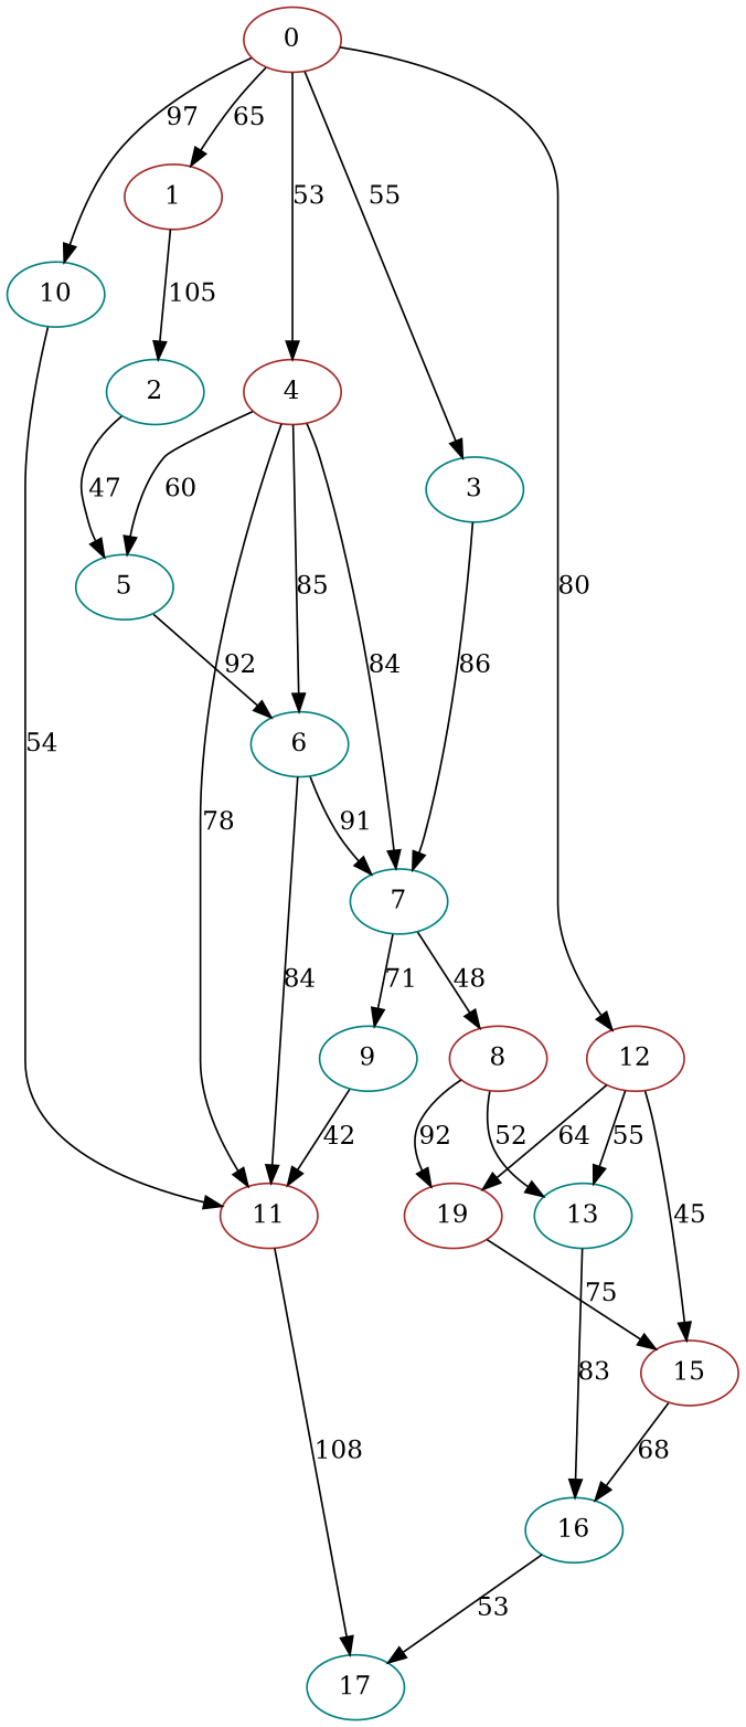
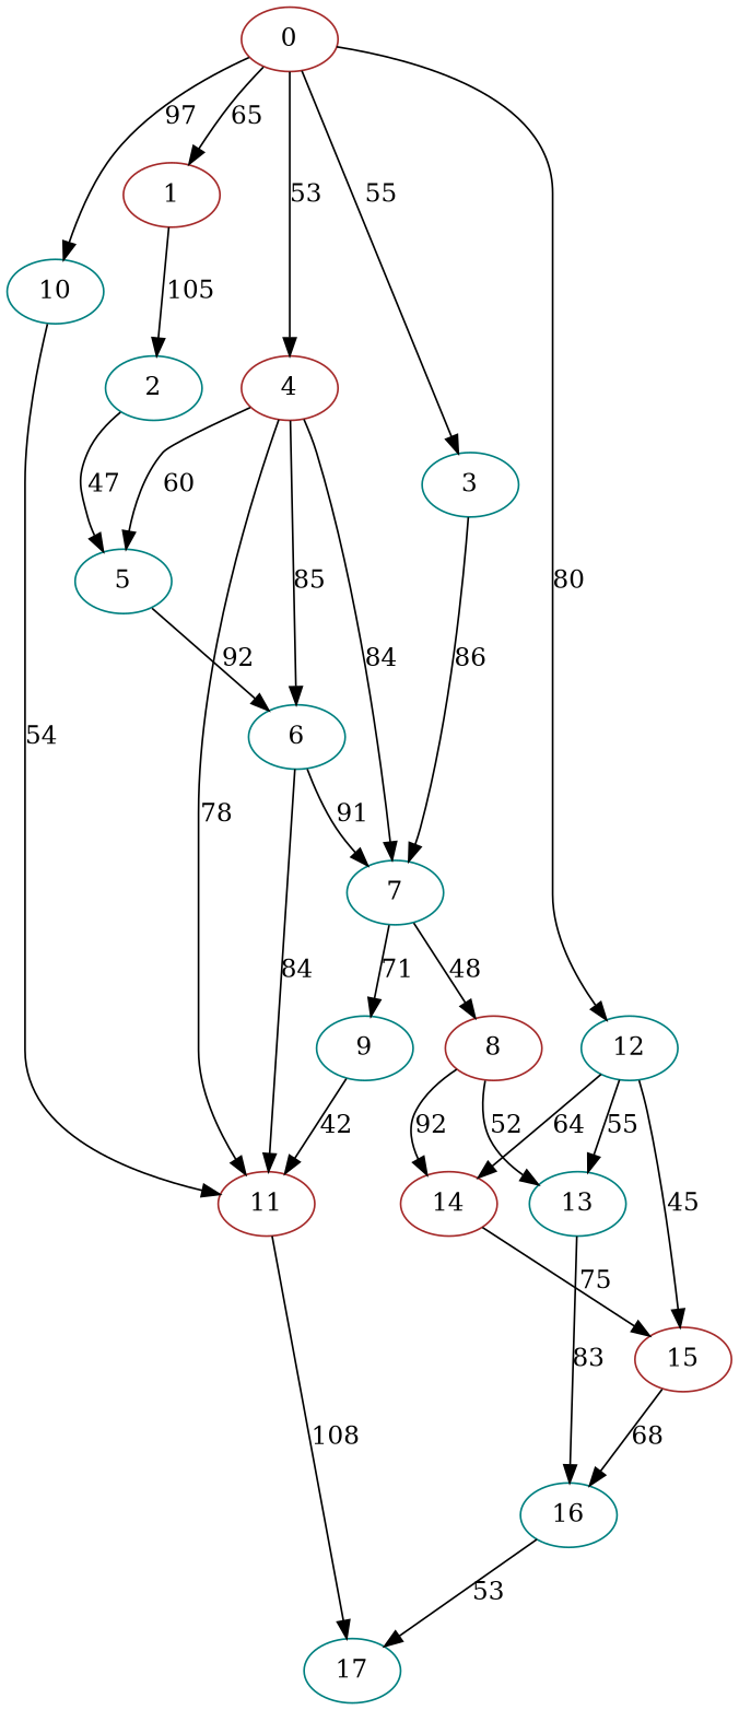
  digraph {
    node [color=teal]
    0 [color=brown]
    1 [color=brown]
    3
    4 [color=brown]
    10
-   12 [color=brown]
+   12
    2
    7
    5
    6
    11 [color=brown]
    13
-   14 [color=brown label=19]
+   14 [color=brown]
    15 [color=brown]
    8 [color=brown]
    9
    17
    16
    0 -> 1 [label=65]
    0 -> 3 [label=55]
    0 -> 4 [label=53]
    0 -> 10 [label=97]
    0 -> 12 [label=80]
    1 -> 2 [label=105]
    3 -> 7 [label=86]
    4 -> 7 [label=84]
    4 -> 5 [label=60]
    4 -> 6 [label=85]
    4 -> 11 [label=78]
    10 -> 11 [label=54]
    12 -> 13 [label=55]
    12 -> 14 [label=64]
    12 -> 15 [label=45]
    2 -> 5 [label=47]
    7 -> 8 [label=48]
    7 -> 9 [label=71]
    5 -> 6 [label=92]
    6 -> 7 [label=91]
    6 -> 11 [label=84]
    11 -> 17 [label=108]
    13 -> 16 [label=83]
    14 -> 15 [label=75]
    15 -> 16 [label=68]
    8 -> 13 [label=52]
    8 -> 14 [label=92]
    9 -> 11 [label=42]
    16 -> 17 [label=53]
  }
